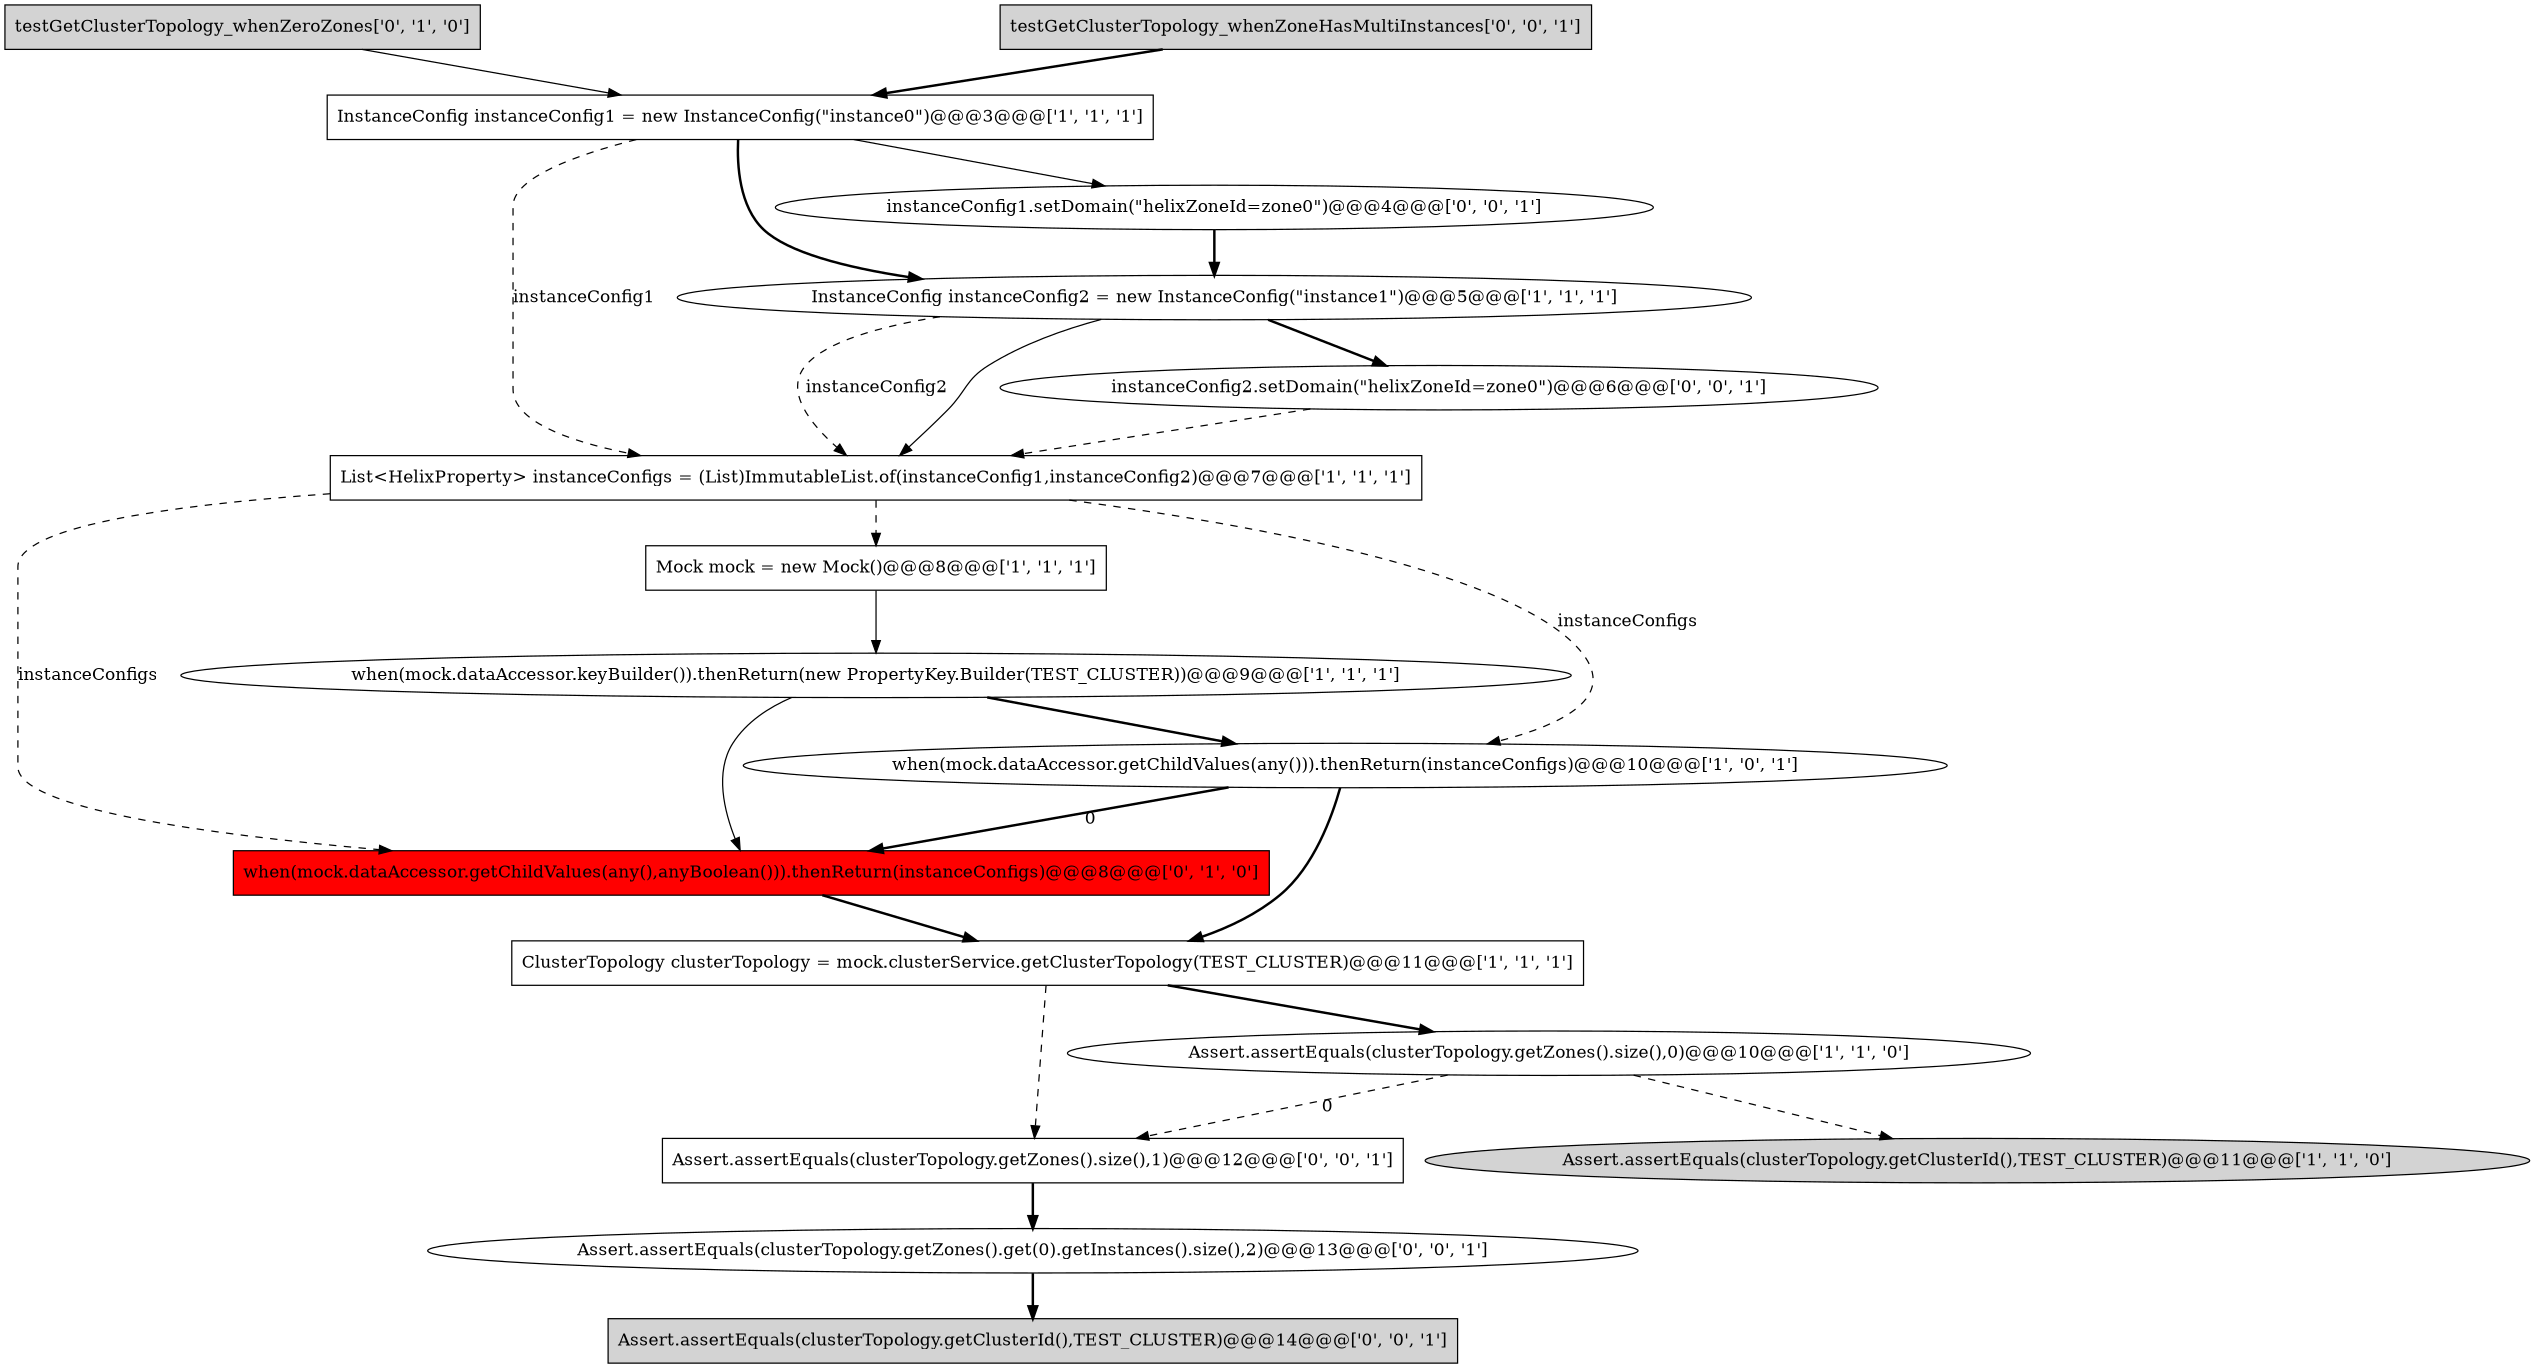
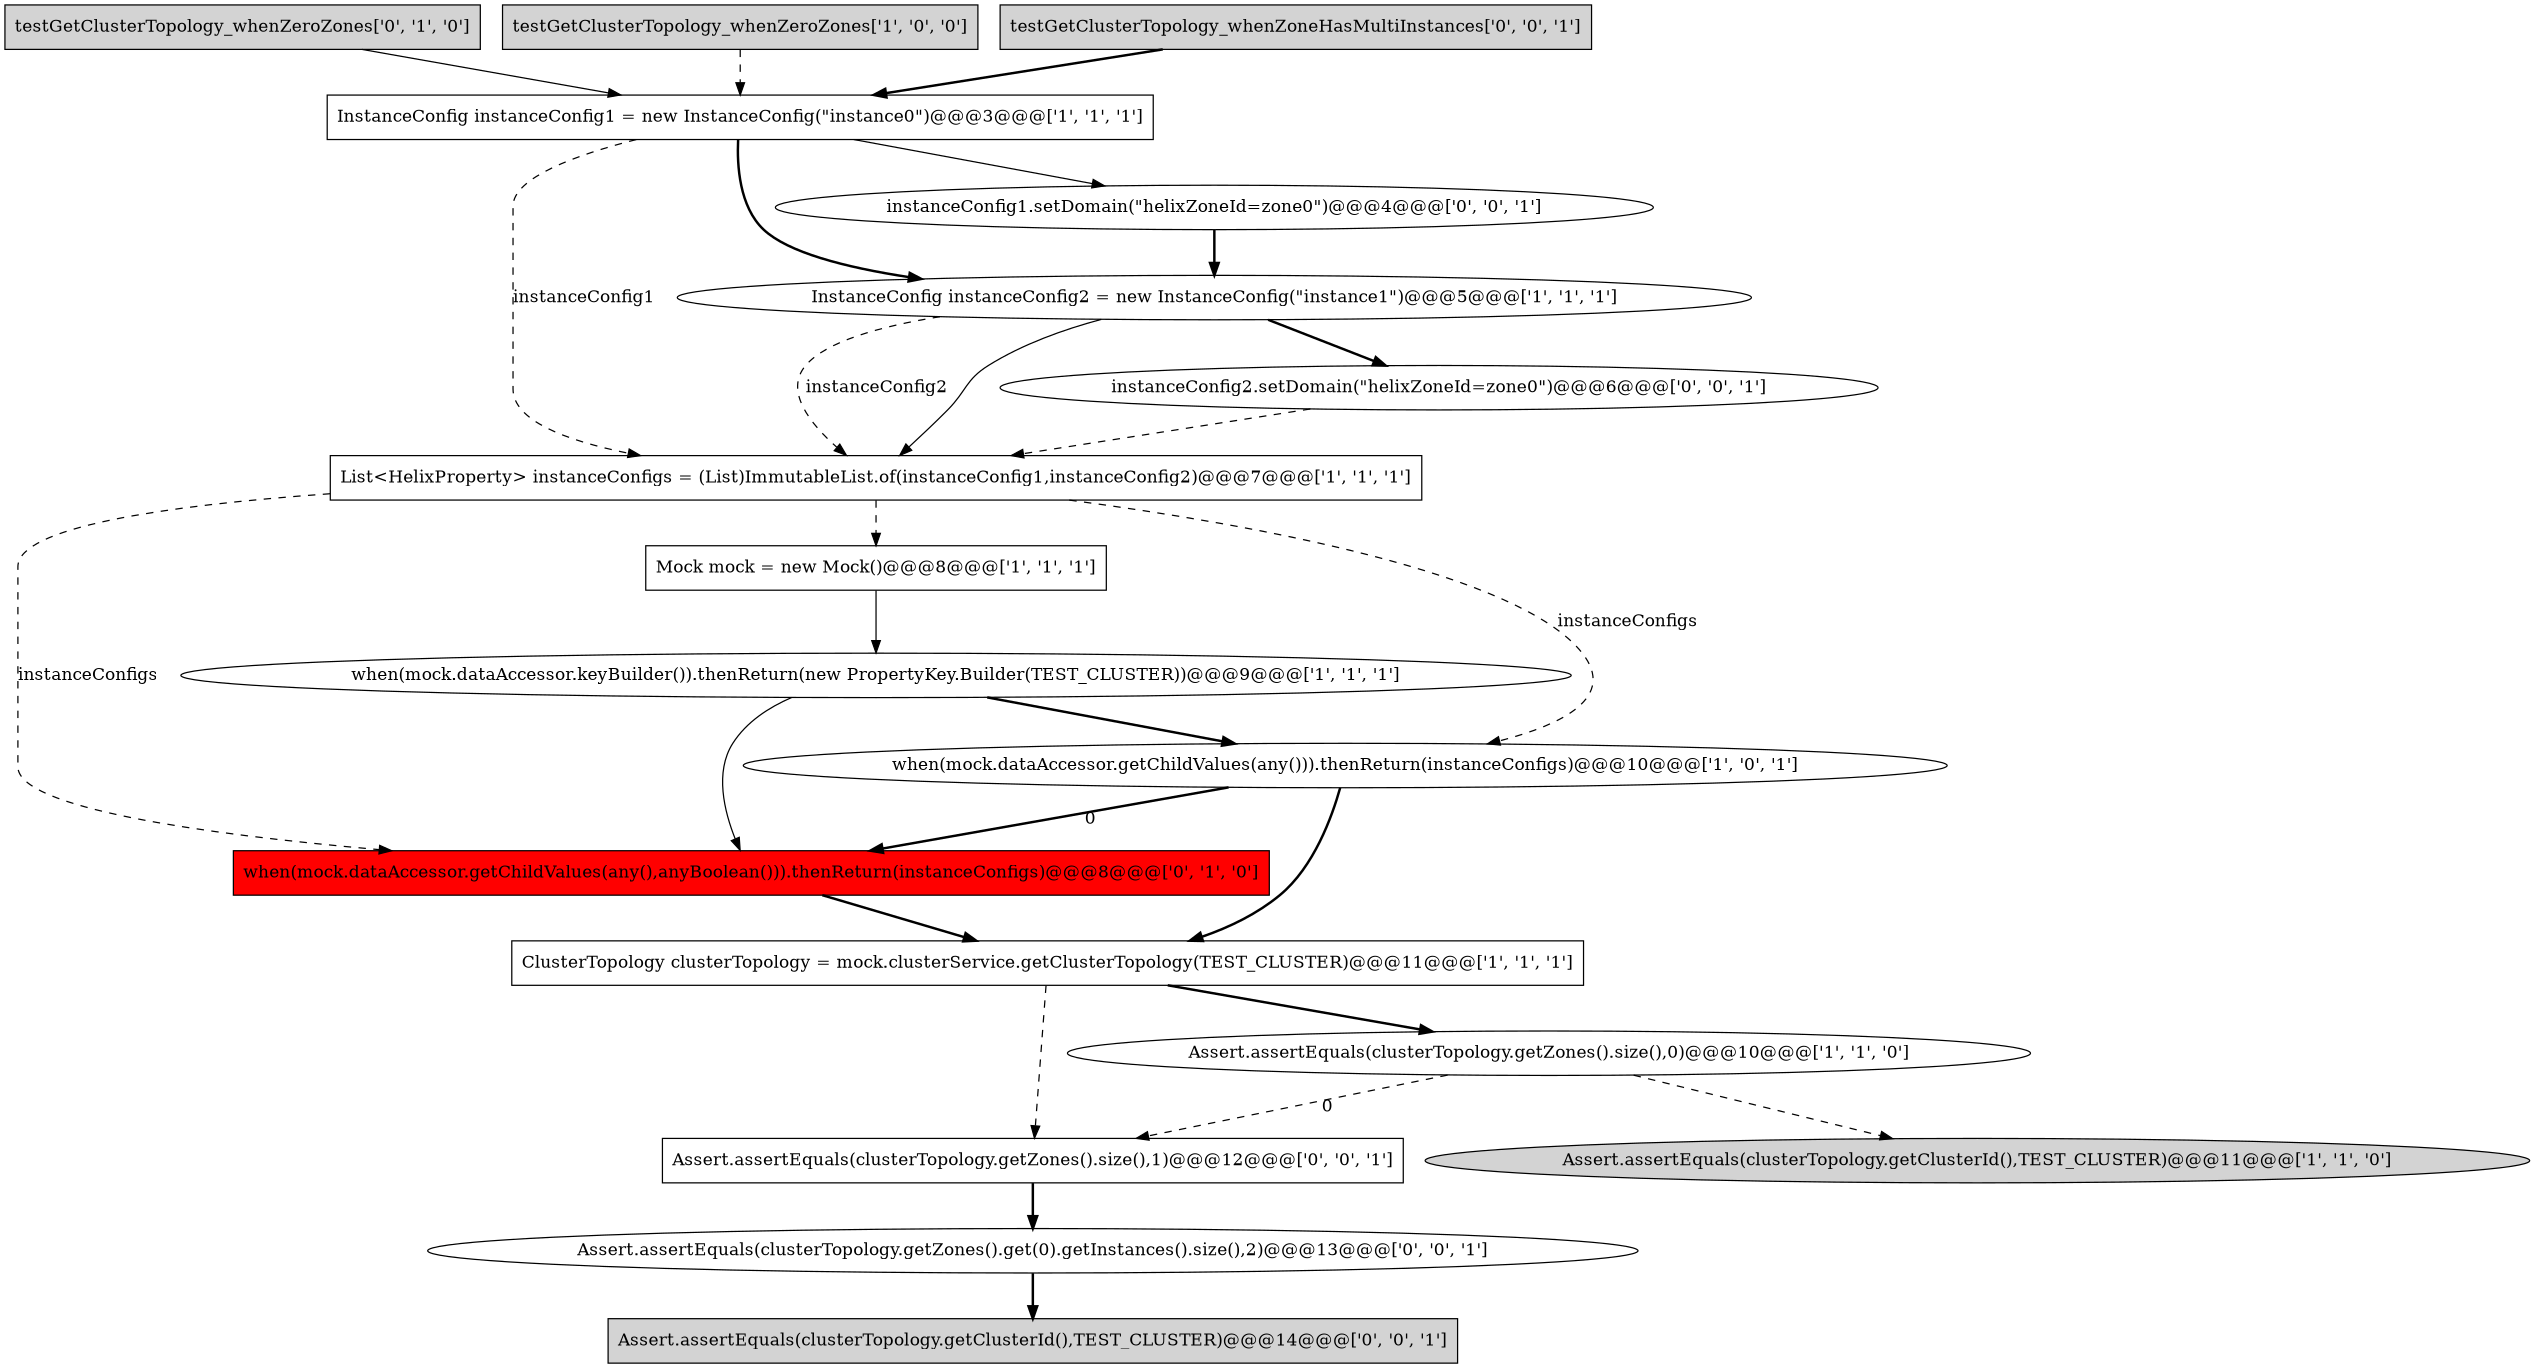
  digraph {
    node [fillcolor=white shape=box style=filled]
    edge [style=bold]
    n1 [label="Assert.assertEquals(clusterTopology.getZones().size(),1)@@@12@@@['0', '0', '1']"]
    n2 [label="Assert.assertEquals(clusterTopology.getZones().get(0).getInstances().size(),2)@@@13@@@['0', '0', '1']" shape=ellipse]
    n3 [fillcolor=red label="when(mock.dataAccessor.getChildValues(any(),anyBoolean())).thenReturn(instanceConfigs)@@@8@@@['0', '1', '0']"]
    n4 [label="ClusterTopology clusterTopology = mock.clusterService.getClusterTopology(TEST_CLUSTER)@@@11@@@['1', '1', '1']"]
    n5 [fillcolor=lightgray label="testGetClusterTopology_whenZeroZones['0', '1', '0']"]
    n6 [label="InstanceConfig instanceConfig1 = new InstanceConfig(\"instance0\")@@@3@@@['1', '1', '1']"]
+   n7 [fillcolor=lightgray label="testGetClusterTopology_whenZeroZones['1', '0', '0']"]
    n8 [fillcolor=lightgray label="Assert.assertEquals(clusterTopology.getClusterId(),TEST_CLUSTER)@@@14@@@['0', '0', '1']"]
    n9 [label="InstanceConfig instanceConfig2 = new InstanceConfig(\"instance1\")@@@5@@@['1', '1', '1']" shape=ellipse]
    n10 [label="instanceConfig1.setDomain(\"helixZoneId=zone0\")@@@4@@@['0', '0', '1']" shape=ellipse]
    n11 [label="List<HelixProperty> instanceConfigs = (List)ImmutableList.of(instanceConfig1,instanceConfig2)@@@7@@@['1', '1', '1']"]
    n12 [label="when(mock.dataAccessor.keyBuilder()).thenReturn(new PropertyKey.Builder(TEST_CLUSTER))@@@9@@@['1', '1', '1']" shape=ellipse]
    n13 [label="when(mock.dataAccessor.getChildValues(any())).thenReturn(instanceConfigs)@@@10@@@['1', '0', '1']" shape=ellipse]
    n14 [label="instanceConfig2.setDomain(\"helixZoneId=zone0\")@@@6@@@['0', '0', '1']" shape=ellipse]
    n15 [label="Assert.assertEquals(clusterTopology.getZones().size(),0)@@@10@@@['1', '1', '0']" shape=ellipse]
    n16 [fillcolor=lightgray label="Assert.assertEquals(clusterTopology.getClusterId(),TEST_CLUSTER)@@@11@@@['1', '1', '0']" shape=ellipse]
    n17 [label="Mock mock = new Mock()@@@8@@@['1', '1', '1']"]
    n18 [fillcolor=lightgray label="testGetClusterTopology_whenZoneHasMultiInstances['0', '0', '1']"]
    n1 -> n2
    n2 -> n8
    n3 -> n4
    n4 -> n1 [style=dashed]
    n4 -> n15
    n5 -> n6 [style=solid]
    n6 -> n9
    n6 -> n10 [style=solid]
    n6 -> n11 [label=instanceConfig1 style=dashed]
+   n7 -> n6 [style=dashed]
    n9 -> n11 [label=instanceConfig2 style=dashed]
    n9 -> n11 [style=solid]
    n9 -> n14
    n10 -> n9
    n11 -> n3 [label=instanceConfigs style=dashed]
    n11 -> n13 [label=instanceConfigs style=dashed]
    n11 -> n17 [style=dashed]
    n12 -> n3 [style=solid]
    n12 -> n13
    n13 -> n3 [label=0]
    n13 -> n4
    n14 -> n11 [style=dashed]
    n15 -> n1 [label=0 style=dashed]
    n15 -> n16 [style=dashed]
    n17 -> n12 [style=solid]
    n18 -> n6
  }
